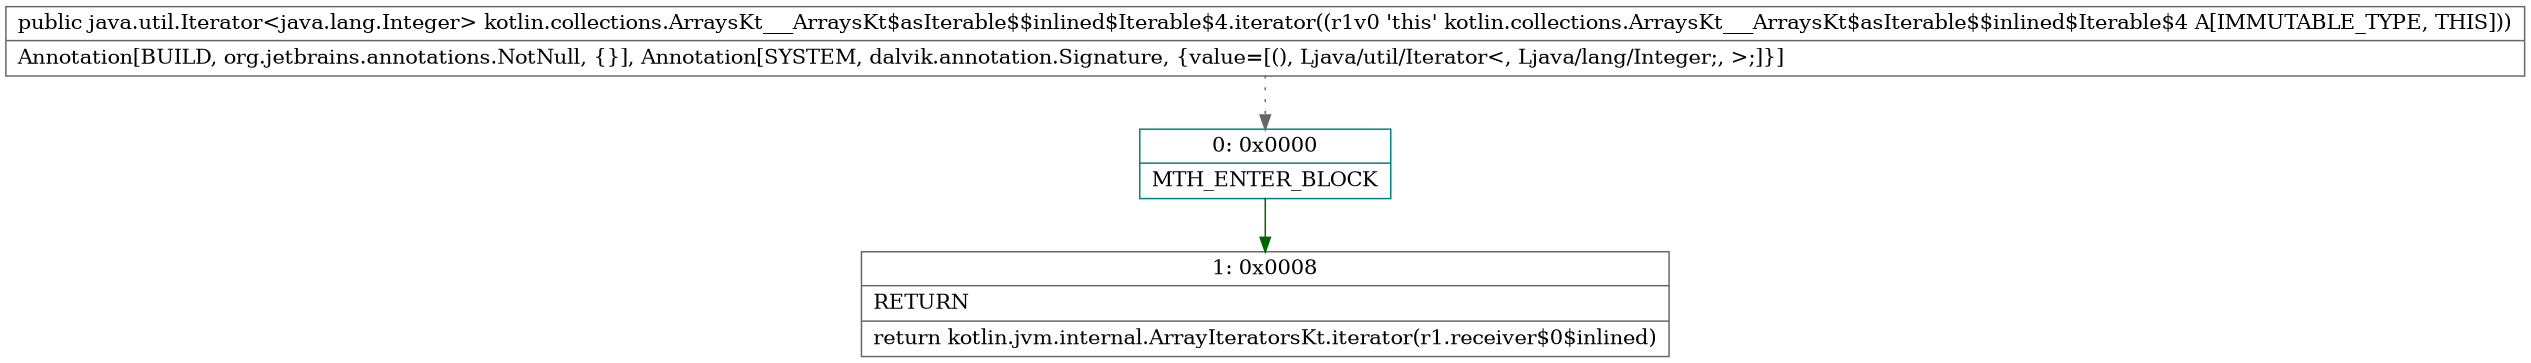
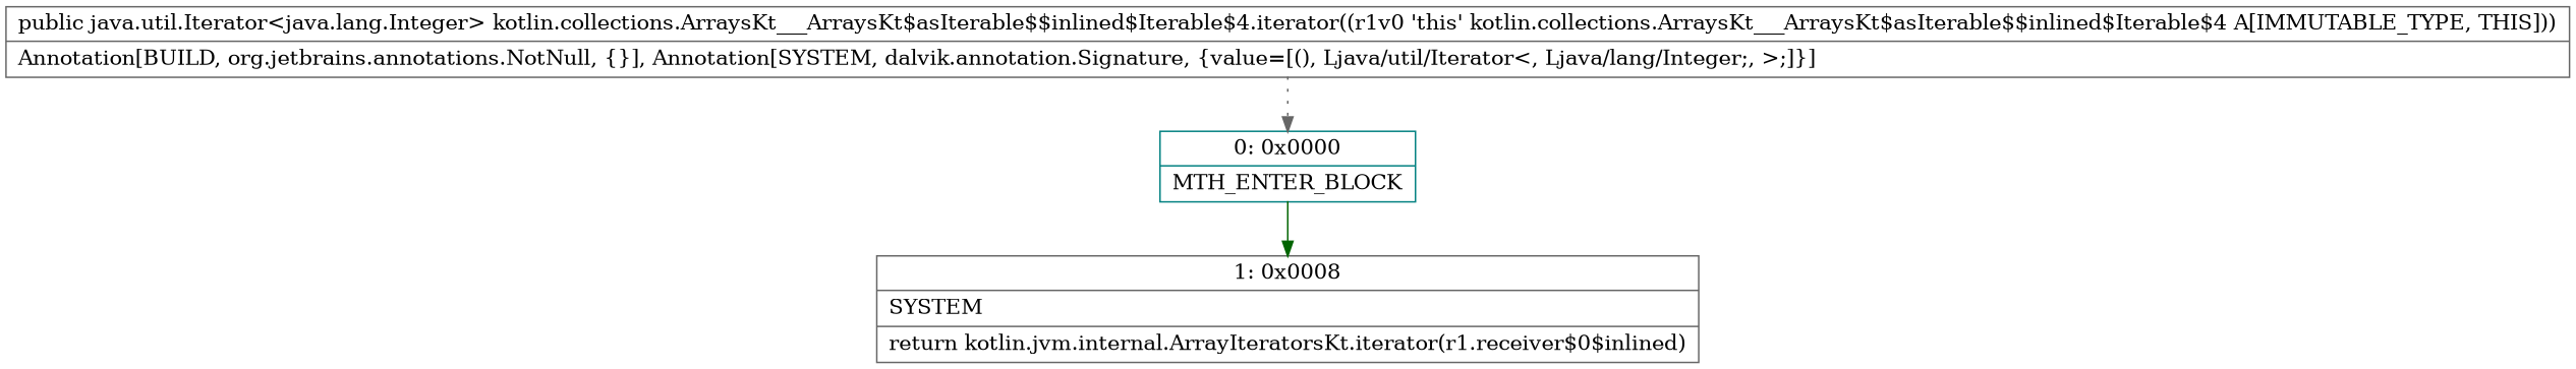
  digraph {
    node [shape=record color=gray40]
    n1 [label="{0\:\ 0x0000|MTH_ENTER_BLOCK\l}" color=teal]
-   n2 [label="{1\:\ 0x0008|RETURN\l|return kotlin.jvm.internal.ArrayIteratorsKt.iterator(r1.receiver$0$inlined)\l}"]
+   n2 [label="{1\:\ 0x0008|SYSTEM\l|return kotlin.jvm.internal.ArrayIteratorsKt.iterator(r1.receiver$0$inlined)\l}"]
    n3 [label="{public java.util.Iterator\<java.lang.Integer\> kotlin.collections.ArraysKt___ArraysKt$asIterable$$inlined$Iterable$4.iterator((r1v0 'this' kotlin.collections.ArraysKt___ArraysKt$asIterable$$inlined$Iterable$4 A[IMMUTABLE_TYPE, THIS]))  | Annotation[BUILD, org.jetbrains.annotations.NotNull, \{\}], Annotation[SYSTEM, dalvik.annotation.Signature, \{value=[(), Ljava\/util\/Iterator\<, Ljava\/lang\/Integer;, \>;]\}]\l}"]
    n1 -> n2 [color=darkgreen style=solid]
    n3 -> n1 [color=gray40 style=dotted]
  }
